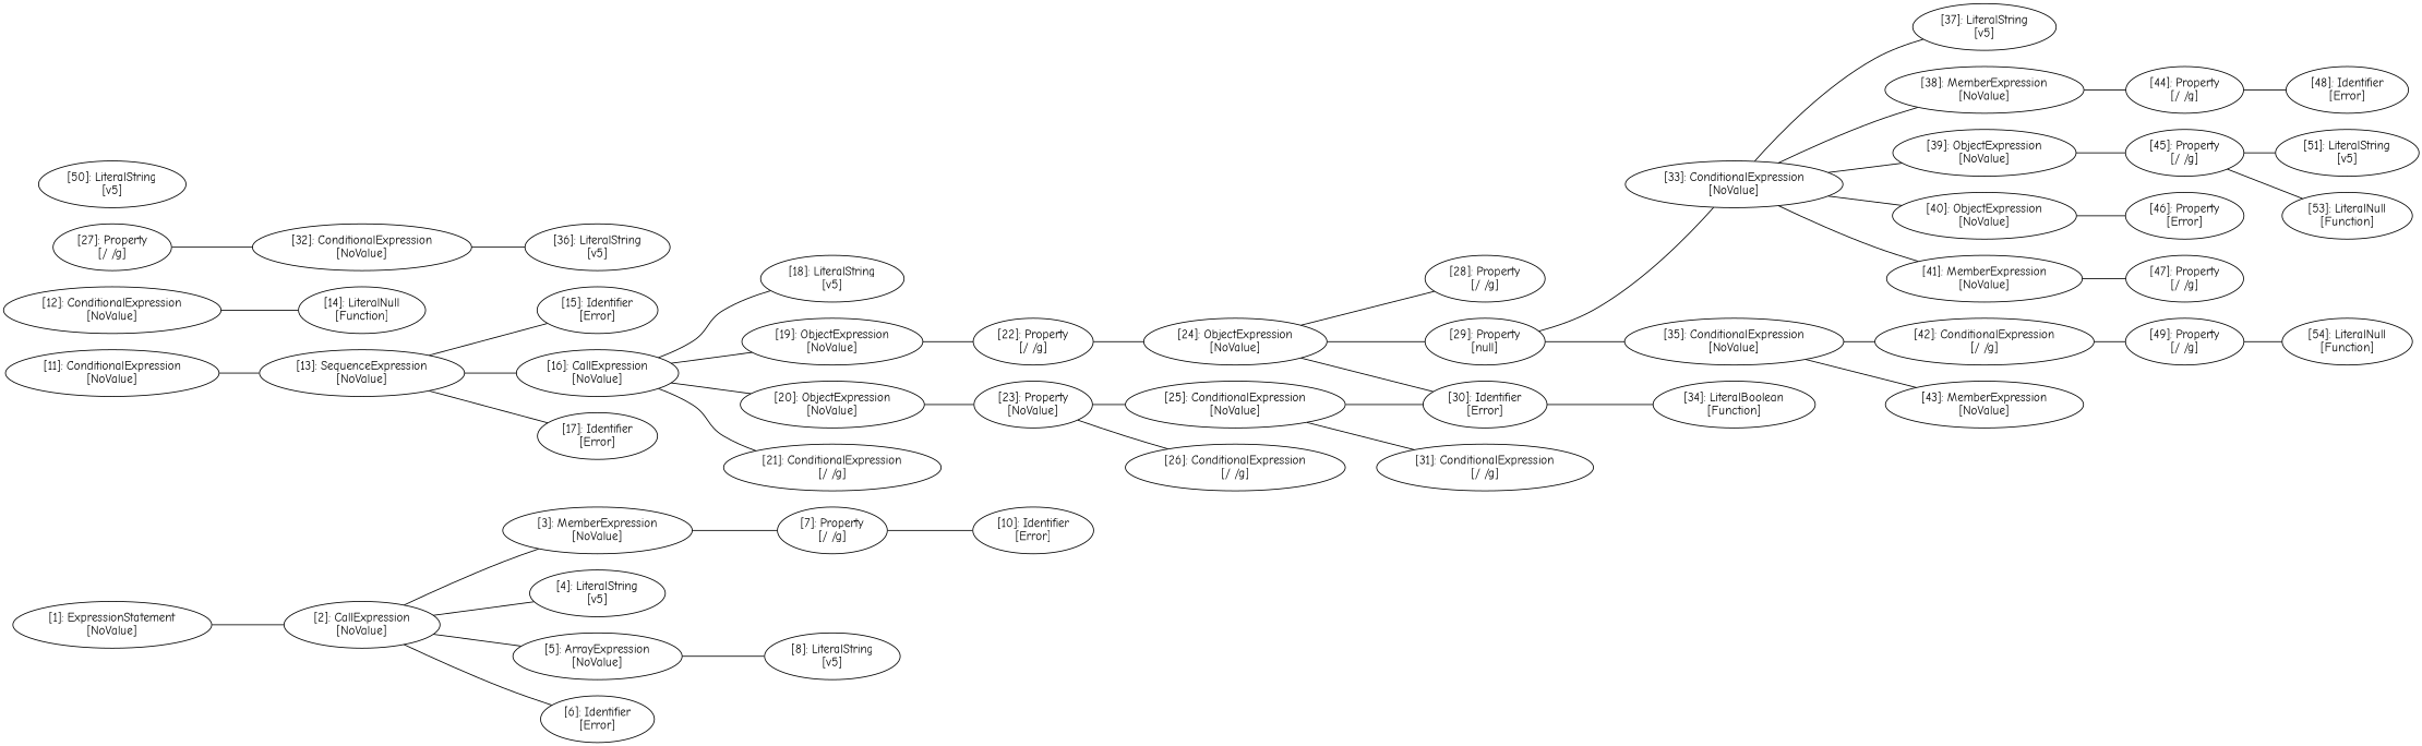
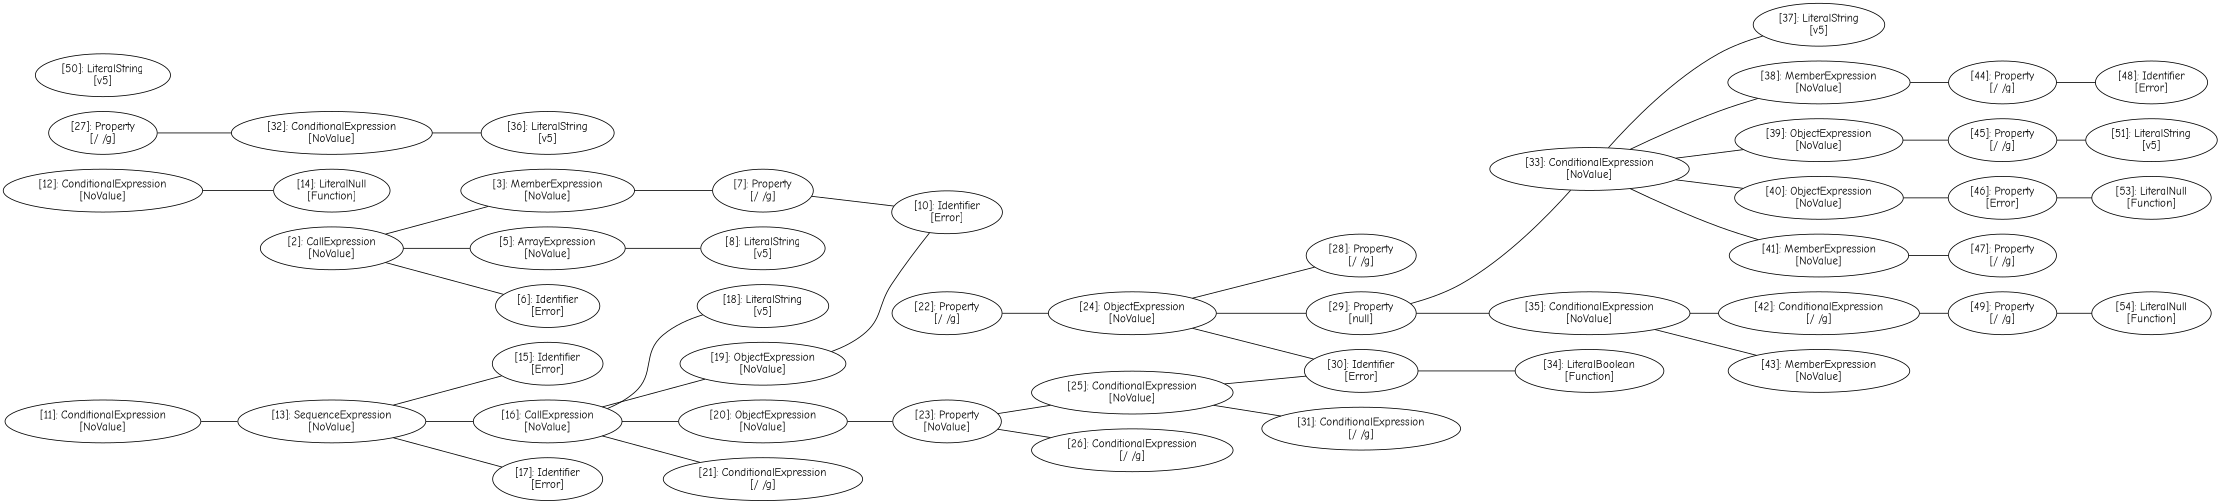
  graph {
    fontname="Comic Neue"
    rankdir=LR
    node [fontname="Comic Neue"]
    edge [fontname="Comic Neue"]
-   n1 [label="[1]: ExpressionStatement\n[NoValue]"]
    n2 [label="[2]: CallExpression\n[NoValue]"]
    n3 [label="[3]: MemberExpression\n[NoValue]"]
-   n4 [label="[4]: LiteralString\n[v5]"]
    n5 [label="[5]: ArrayExpression\n[NoValue]"]
    n6 [label="[6]: Identifier\n[Error]"]
    n7 [label="[7]: Property\n[/ /g]"]
    n8 [label="[8]: LiteralString\n[v5]"]
    n9 [label="[10]: Identifier\n[Error]"]
    n10 [label="[11]: ConditionalExpression\n[NoValue]"]
    n11 [label="[13]: SequenceExpression\n[NoValue]"]
    n12 [label="[12]: ConditionalExpression\n[NoValue]"]
    n13 [label="[14]: LiteralNull\n[Function]"]
    n14 [label="[15]: Identifier\n[Error]"]
    n15 [label="[16]: CallExpression\n[NoValue]"]
    n16 [label="[17]: Identifier\n[Error]"]
    n17 [label="[18]: LiteralString\n[v5]"]
    n18 [label="[19]: ObjectExpression\n[NoValue]"]
    n19 [label="[20]: ObjectExpression\n[NoValue]"]
    n20 [label="[21]: ConditionalExpression\n[/ /g]"]
    n21 [label="[22]: Property\n[/ /g]"]
    n22 [label="[23]: Property\n[NoValue]"]
    n23 [label="[24]: ObjectExpression\n[NoValue]"]
    n24 [label="[25]: ConditionalExpression\n[NoValue]"]
    n25 [label="[26]: ConditionalExpression\n[/ /g]"]
    n26 [label="[28]: Property\n[/ /g]"]
    n27 [label="[29]: Property\n[null]"]
    n28 [label="[30]: Identifier\n[Error]"]
    n29 [label="[31]: ConditionalExpression\n[/ /g]"]
    n30 [label="[27]: Property\n[/ /g]"]
    n31 [label="[32]: ConditionalExpression\n[NoValue]"]
    n32 [label="[33]: ConditionalExpression\n[NoValue]"]
    n33 [label="[35]: ConditionalExpression\n[NoValue]"]
    n34 [label="[34]: LiteralBoolean\n[Function]"]
    n35 [label="[36]: LiteralString\n[v5]"]
    n36 [label="[37]: LiteralString\n[v5]"]
    n37 [label="[38]: MemberExpression\n[NoValue]"]
    n38 [label="[39]: ObjectExpression\n[NoValue]"]
    n39 [label="[40]: ObjectExpression\n[NoValue]"]
    n40 [label="[41]: MemberExpression\n[NoValue]"]
    n41 [label="[42]: ConditionalExpression\n[/ /g]"]
    n42 [label="[43]: MemberExpression\n[NoValue]"]
    n43 [label="[44]: Property\n[/ /g]"]
    n44 [label="[45]: Property\n[/ /g]"]
    n45 [label="[46]: Property\n[Error]"]
    n46 [label="[47]: Property\n[/ /g]"]
    n47 [label="[49]: Property\n[/ /g]"]
    n48 [label="[48]: Identifier\n[Error]"]
    n49 [label="[51]: LiteralString\n[v5]"]
    n50 [label="[53]: LiteralNull\n[Function]"]
    n51 [label="[54]: LiteralNull\n[Function]"]
    n52 [label="[50]: LiteralString\n[v5]"]
-   n1 -- n2
    n2 -- n3
-   n2 -- n4
    n2 -- n5
    n2 -- n6
    n3 -- n7
    n5 -- n8
    n7 -- n9
    n10 -- n11
    n11 -- n14
    n11 -- n15
    n11 -- n16
    n12 -- n13
    n15 -- n17
    n15 -- n18
    n15 -- n19
    n15 -- n20
-   n18 -- n21
+   n18 -- n9
    n19 -- n22
    n21 -- n23
    n22 -- n24
    n22 -- n25
    n23 -- n26
    n23 -- n27
    n23 -- n28
    n24 -- n28
    n24 -- n29
    n27 -- n32
    n27 -- n33
    n28 -- n34
    n30 -- n31
    n31 -- n35
    n32 -- n36
    n32 -- n37
    n32 -- n38
    n32 -- n39
    n32 -- n40
    n33 -- n41
    n33 -- n42
    n37 -- n43
    n38 -- n44
    n39 -- n45
    n40 -- n46
    n41 -- n47
    n43 -- n48
    n44 -- n49
-   n44 -- n50
+   n45 -- n50
    n47 -- n51
  }
